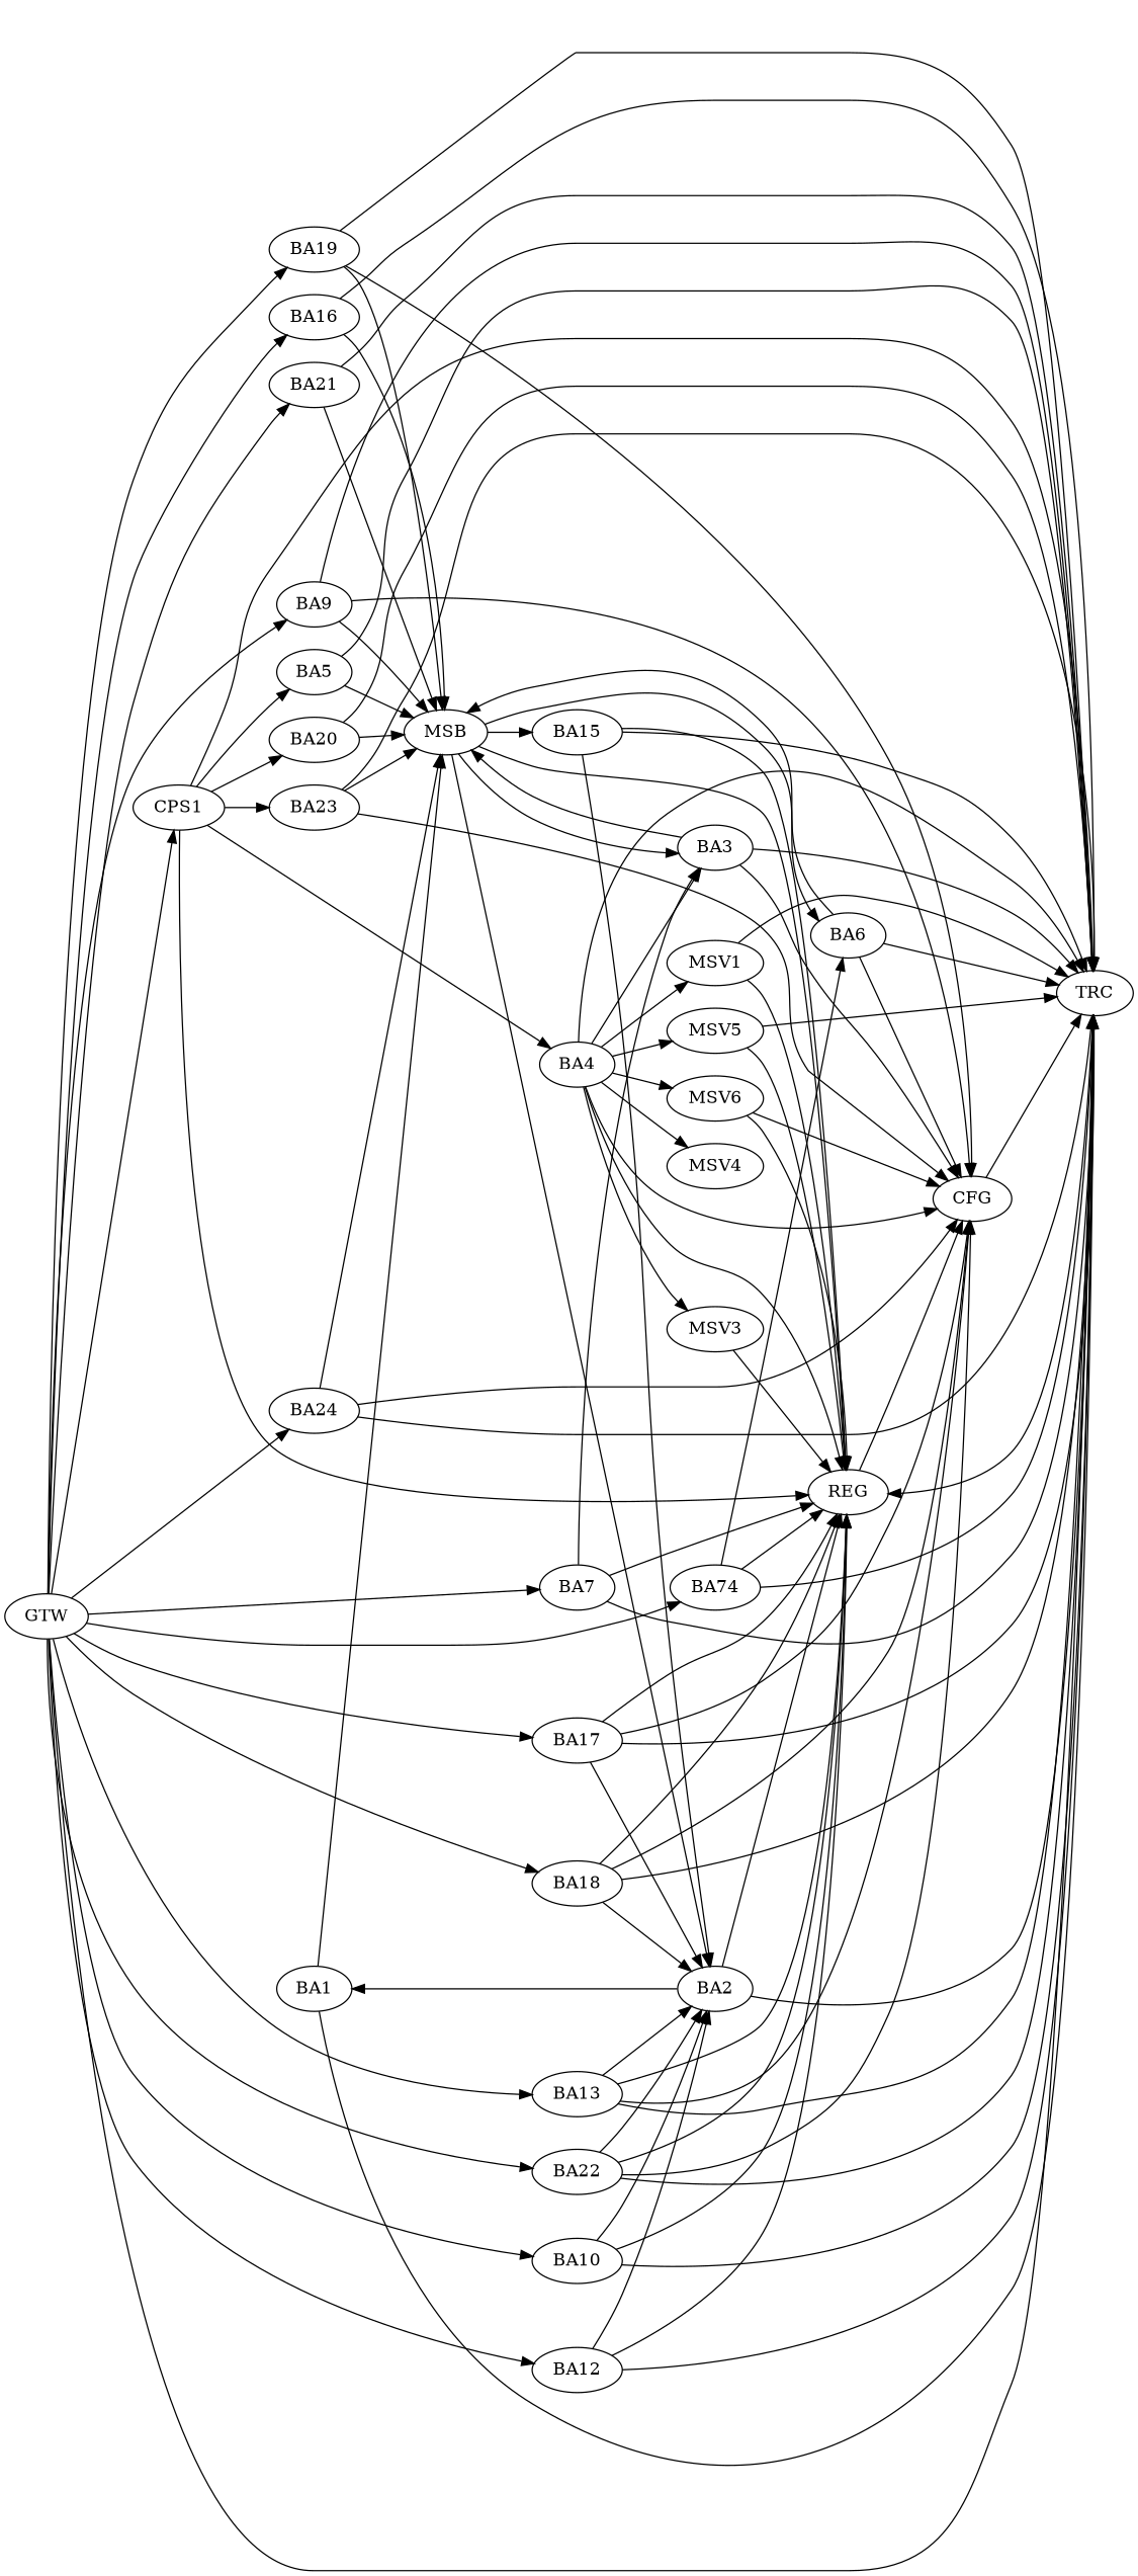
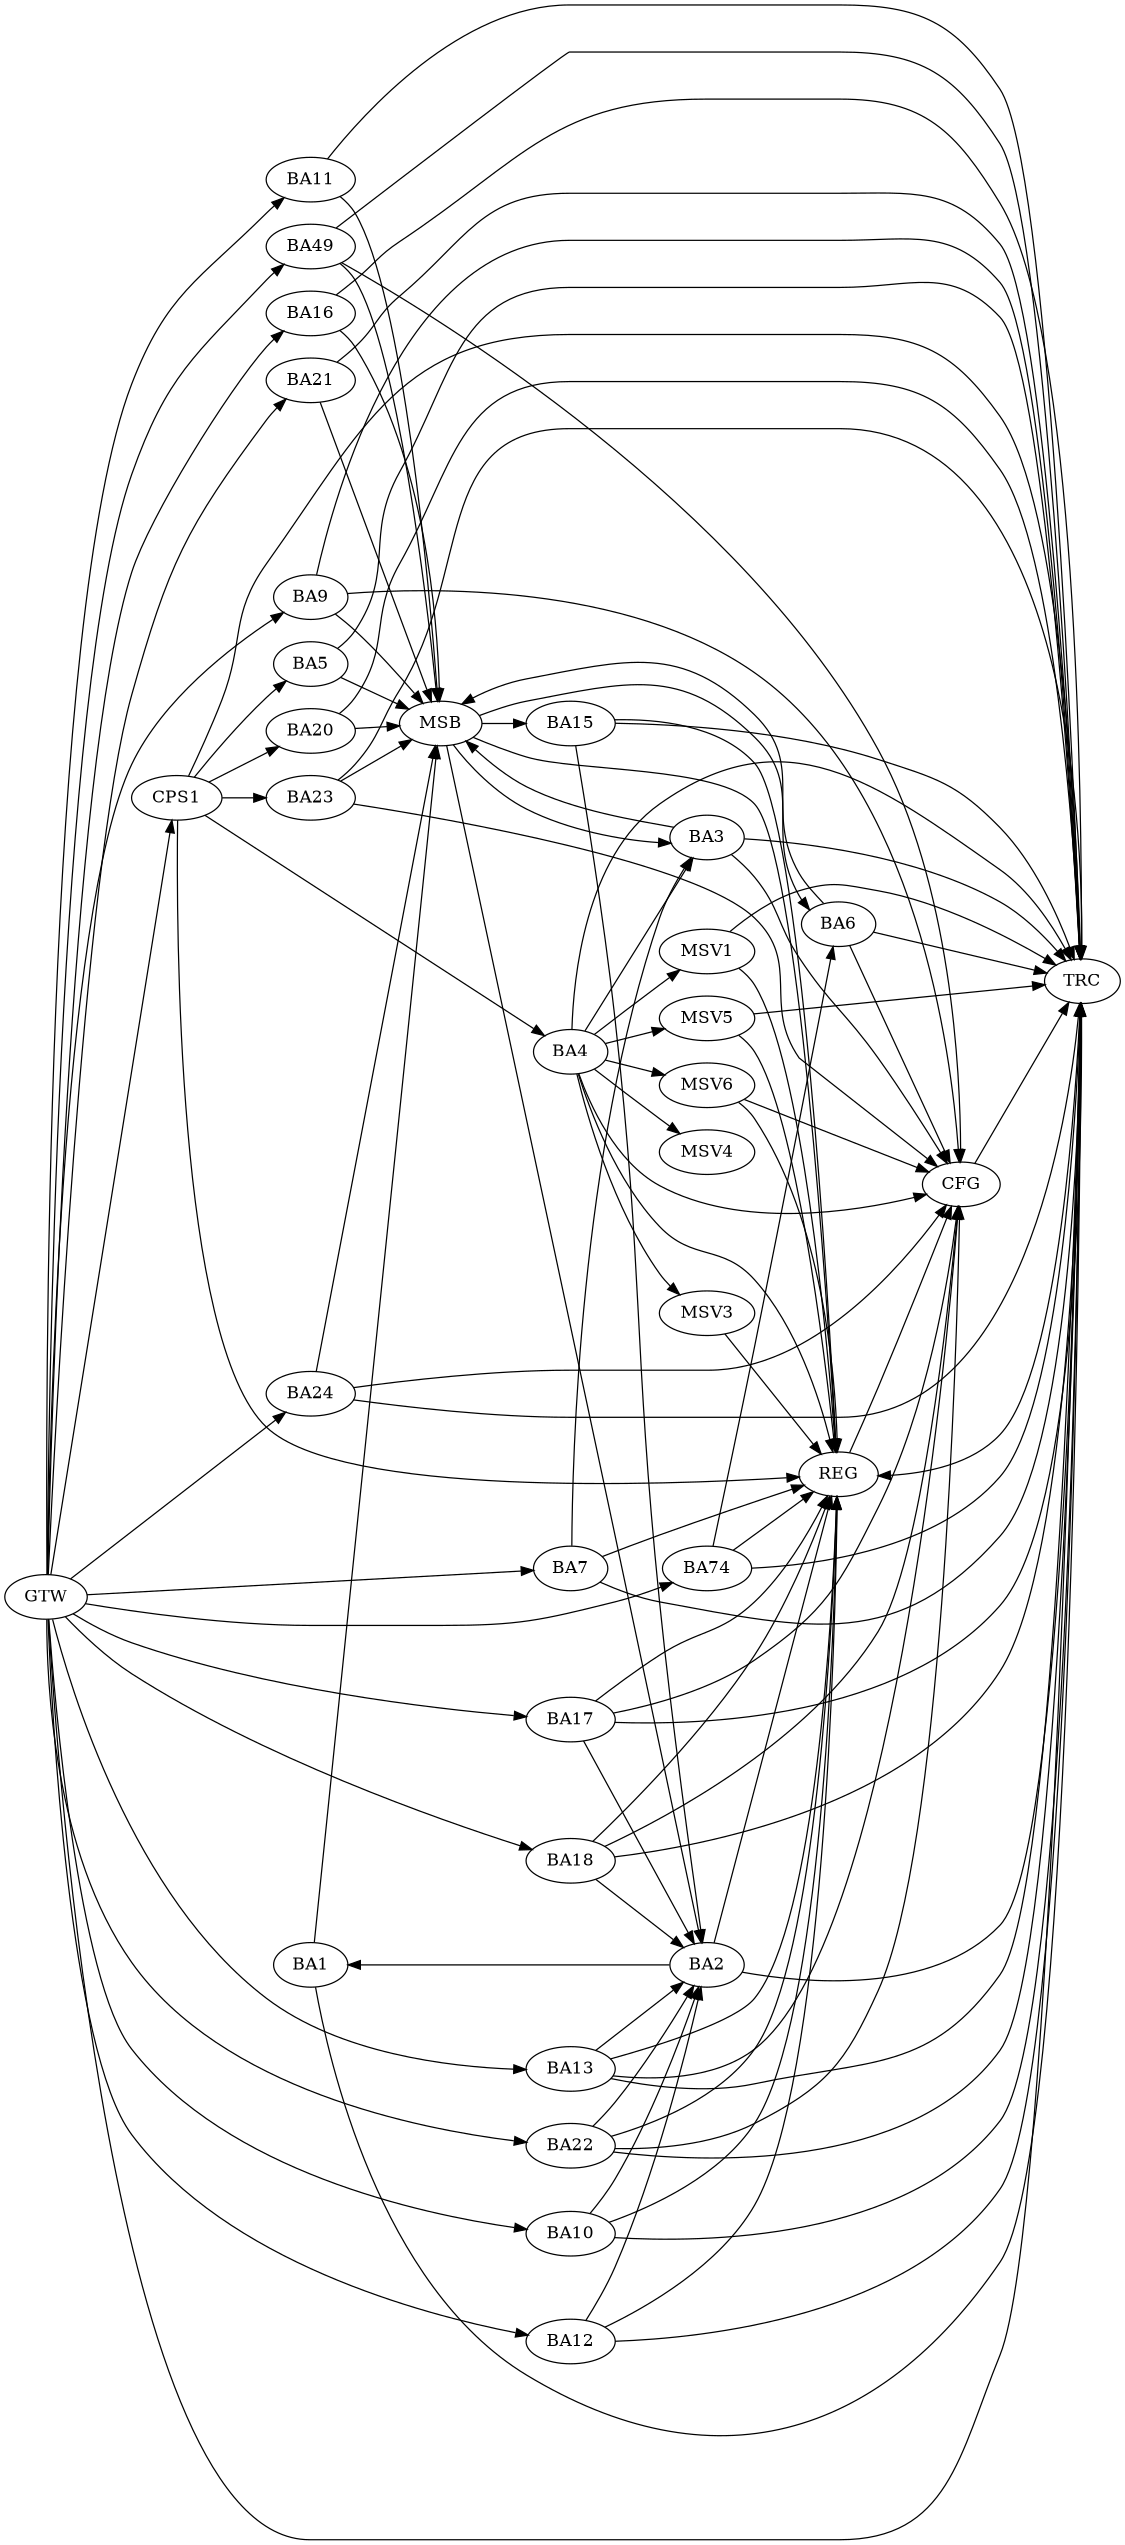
  strict digraph {
    rankdir=LR
    n1 [label=BA1]
    n2 [label=MSB]
    n3 [label=TRC]
    n4 [label=BA2]
    n5 [label=REG]
    n6 [label=BA3]
    n7 [label=BA6]
    n8 [label=BA15]
    n9 [label=CFG]
    n10 [label=BA4]
    n11 [label=MSV1]
    n12 [label=MSV3]
    n13 [label=MSV4]
    n14 [label=MSV5]
    n15 [label=MSV6]
    n16 [label=BA5]
    n17 [label=BA7]
    n18 [label=BA9]
    n19 [label=BA10]
+   n20 [label=BA11]
    n21 [label=BA12]
    n22 [label=BA13]
    n23 [label=BA74]
    n24 [label=BA16]
    n25 [label=BA17]
    n26 [label=BA18]
-   n27 [label=BA19]
+   n27 [label=BA49]
    n28 [label=BA20]
    n29 [label=BA21]
    n30 [label=BA22]
    n31 [label=BA23]
    n32 [label=BA24]
    n33 [label=CPS1]
    n34 [label=GTW]
    n1 -> n2
    n1 -> n3
    n2 -> n4
    n2 -> n5
    n2 -> n6
    n2 -> n7
    n2 -> n8
    n3 -> n5
    n4 -> n1
    n4 -> n3
    n4 -> n5
    n5 -> n9
    n6 -> n2
    n6 -> n3
    n6 -> n9
    n7 -> n2
    n7 -> n3
    n7 -> n9
    n8 -> n3
    n8 -> n4
    n8 -> n5
    n9 -> n3
    n10 -> n3
    n10 -> n5
    n10 -> n6
    n10 -> n9
    n10 -> n11
    n10 -> n12
    n10 -> n13
    n10 -> n14
    n10 -> n15
    n11 -> n3
    n11 -> n5
    n12 -> n5
    n14 -> n3
    n14 -> n5
    n15 -> n5
    n15 -> n9
    n16 -> n2
    n16 -> n3
    n17 -> n3
    n17 -> n5
    n17 -> n6
    n18 -> n2
    n18 -> n3
    n18 -> n9
    n19 -> n3
    n19 -> n4
    n19 -> n5
+   n20 -> n2
+   n20 -> n3
    n21 -> n3
    n21 -> n4
    n21 -> n5
    n22 -> n3
    n22 -> n4
    n22 -> n5
    n22 -> n9
    n23 -> n3
    n23 -> n5
    n23 -> n7
    n24 -> n2
    n24 -> n3
    n25 -> n3
    n25 -> n4
    n25 -> n5
    n25 -> n9
    n26 -> n3
    n26 -> n4
    n26 -> n5
    n26 -> n9
    n27 -> n2
    n27 -> n3
    n27 -> n9
    n28 -> n2
    n28 -> n3
    n29 -> n2
    n29 -> n3
    n30 -> n3
    n30 -> n4
    n30 -> n5
    n30 -> n9
    n31 -> n2
    n31 -> n3
    n31 -> n9
    n32 -> n2
    n32 -> n3
    n32 -> n9
    n33 -> n3
    n33 -> n5
    n33 -> n10
    n33 -> n16
    n33 -> n28
    n33 -> n31
    n34 -> n3
    n34 -> n17
    n34 -> n18
    n34 -> n19
+   n34 -> n20
    n34 -> n21
    n34 -> n22
    n34 -> n23
    n34 -> n24
    n34 -> n25
    n34 -> n26
    n34 -> n27
    n34 -> n29
    n34 -> n30
    n34 -> n32
    n34 -> n33
  }
